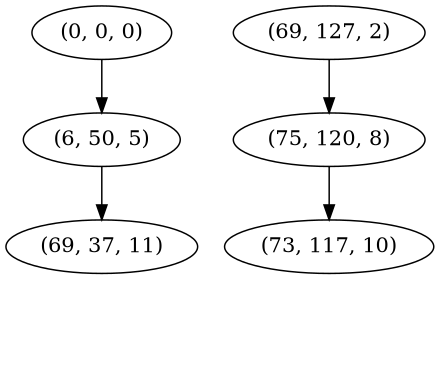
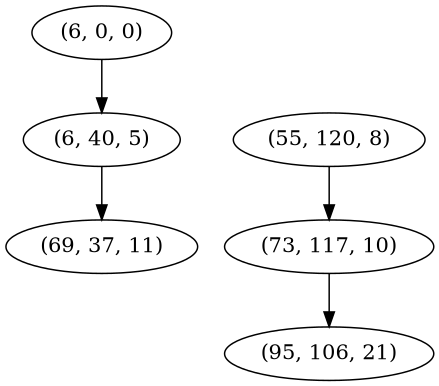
  digraph {
-   "(0, 0, 0)"
-   "(6, 50, 5)"
+   "(0, 0, 0)" [label="(6, 0, 0)"]
+   "(6, 50, 5)" [label="(6, 40, 5)"]
    n3 [label="(69, 37, 11)"]
-   "(69, 127, 2)"
-   "(75, 120, 8)"
+   "(75, 120, 8)" [label="(55, 120, 8)"]
    n6 [label="(73, 117, 10)"]
+   "(95, 106, 21)"
    "(0, 0, 0)" -> "(6, 50, 5)"
    "(6, 50, 5)" -> n3
-   "(69, 127, 2)" -> "(75, 120, 8)"
    "(75, 120, 8)" -> n6
+   n6 -> "(95, 106, 21)"
  }
